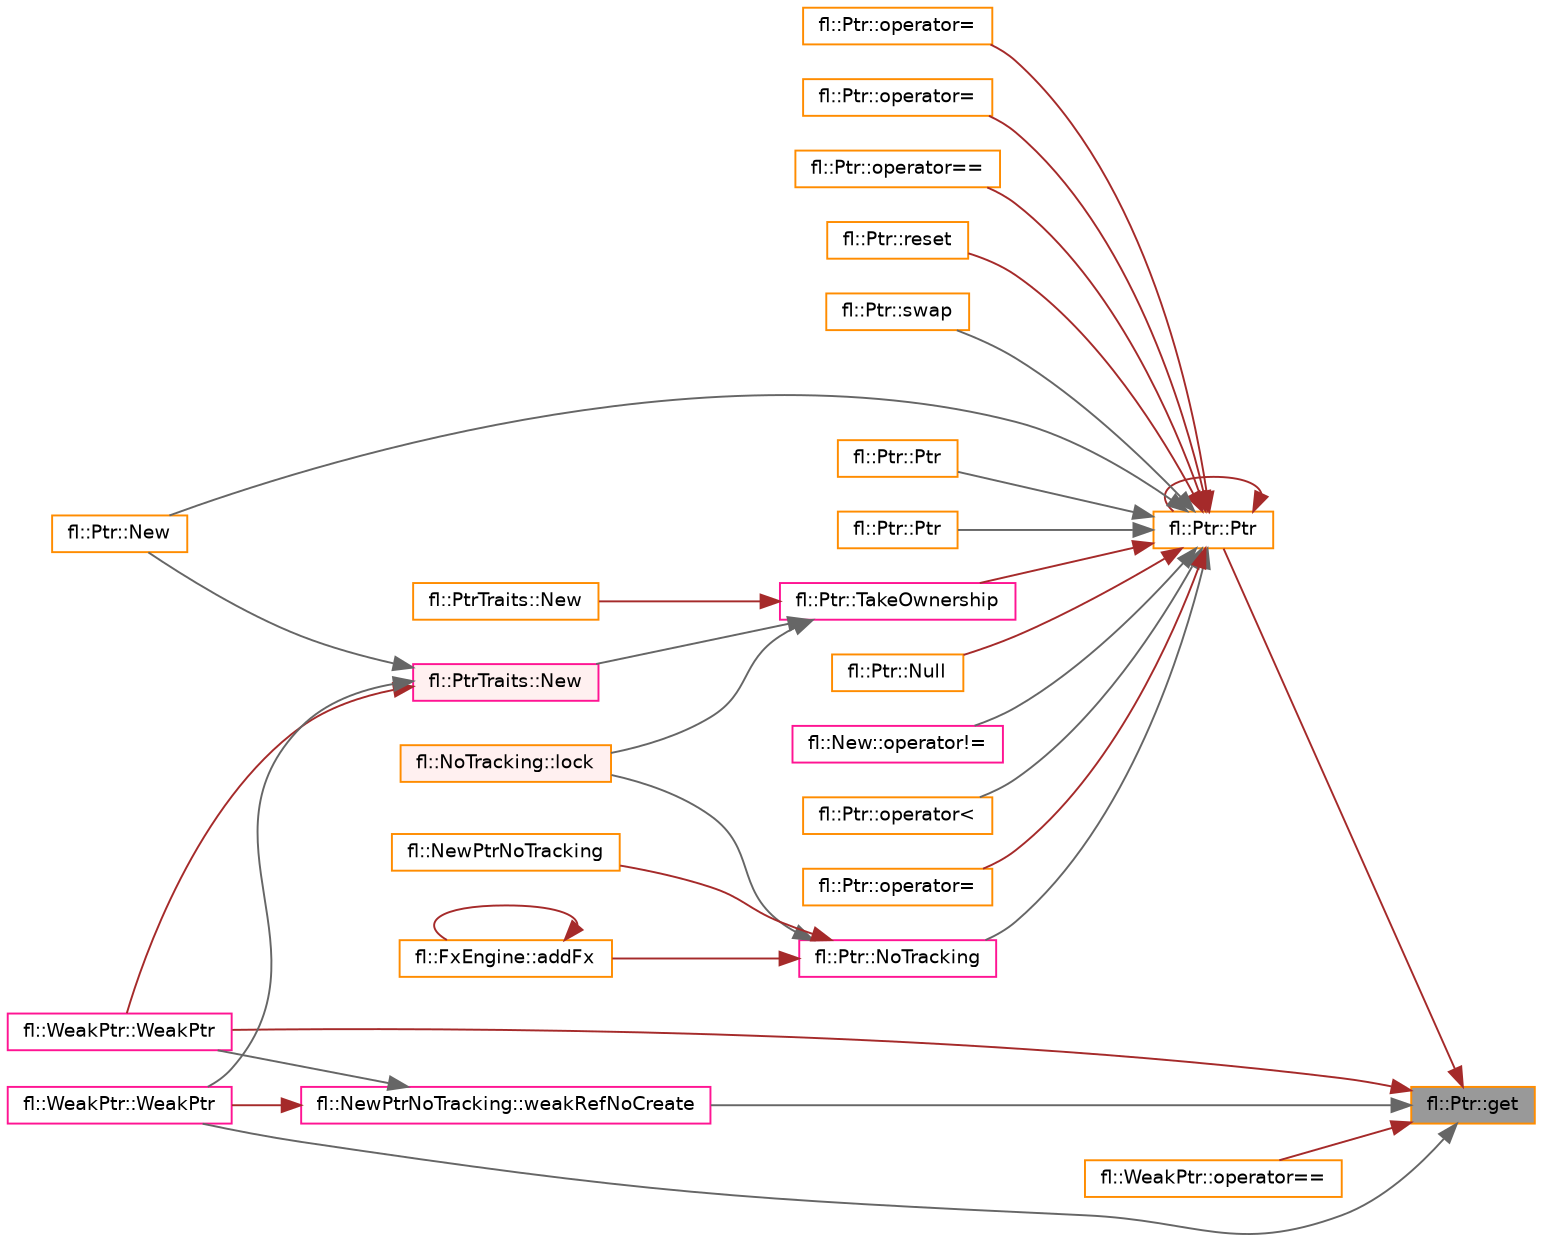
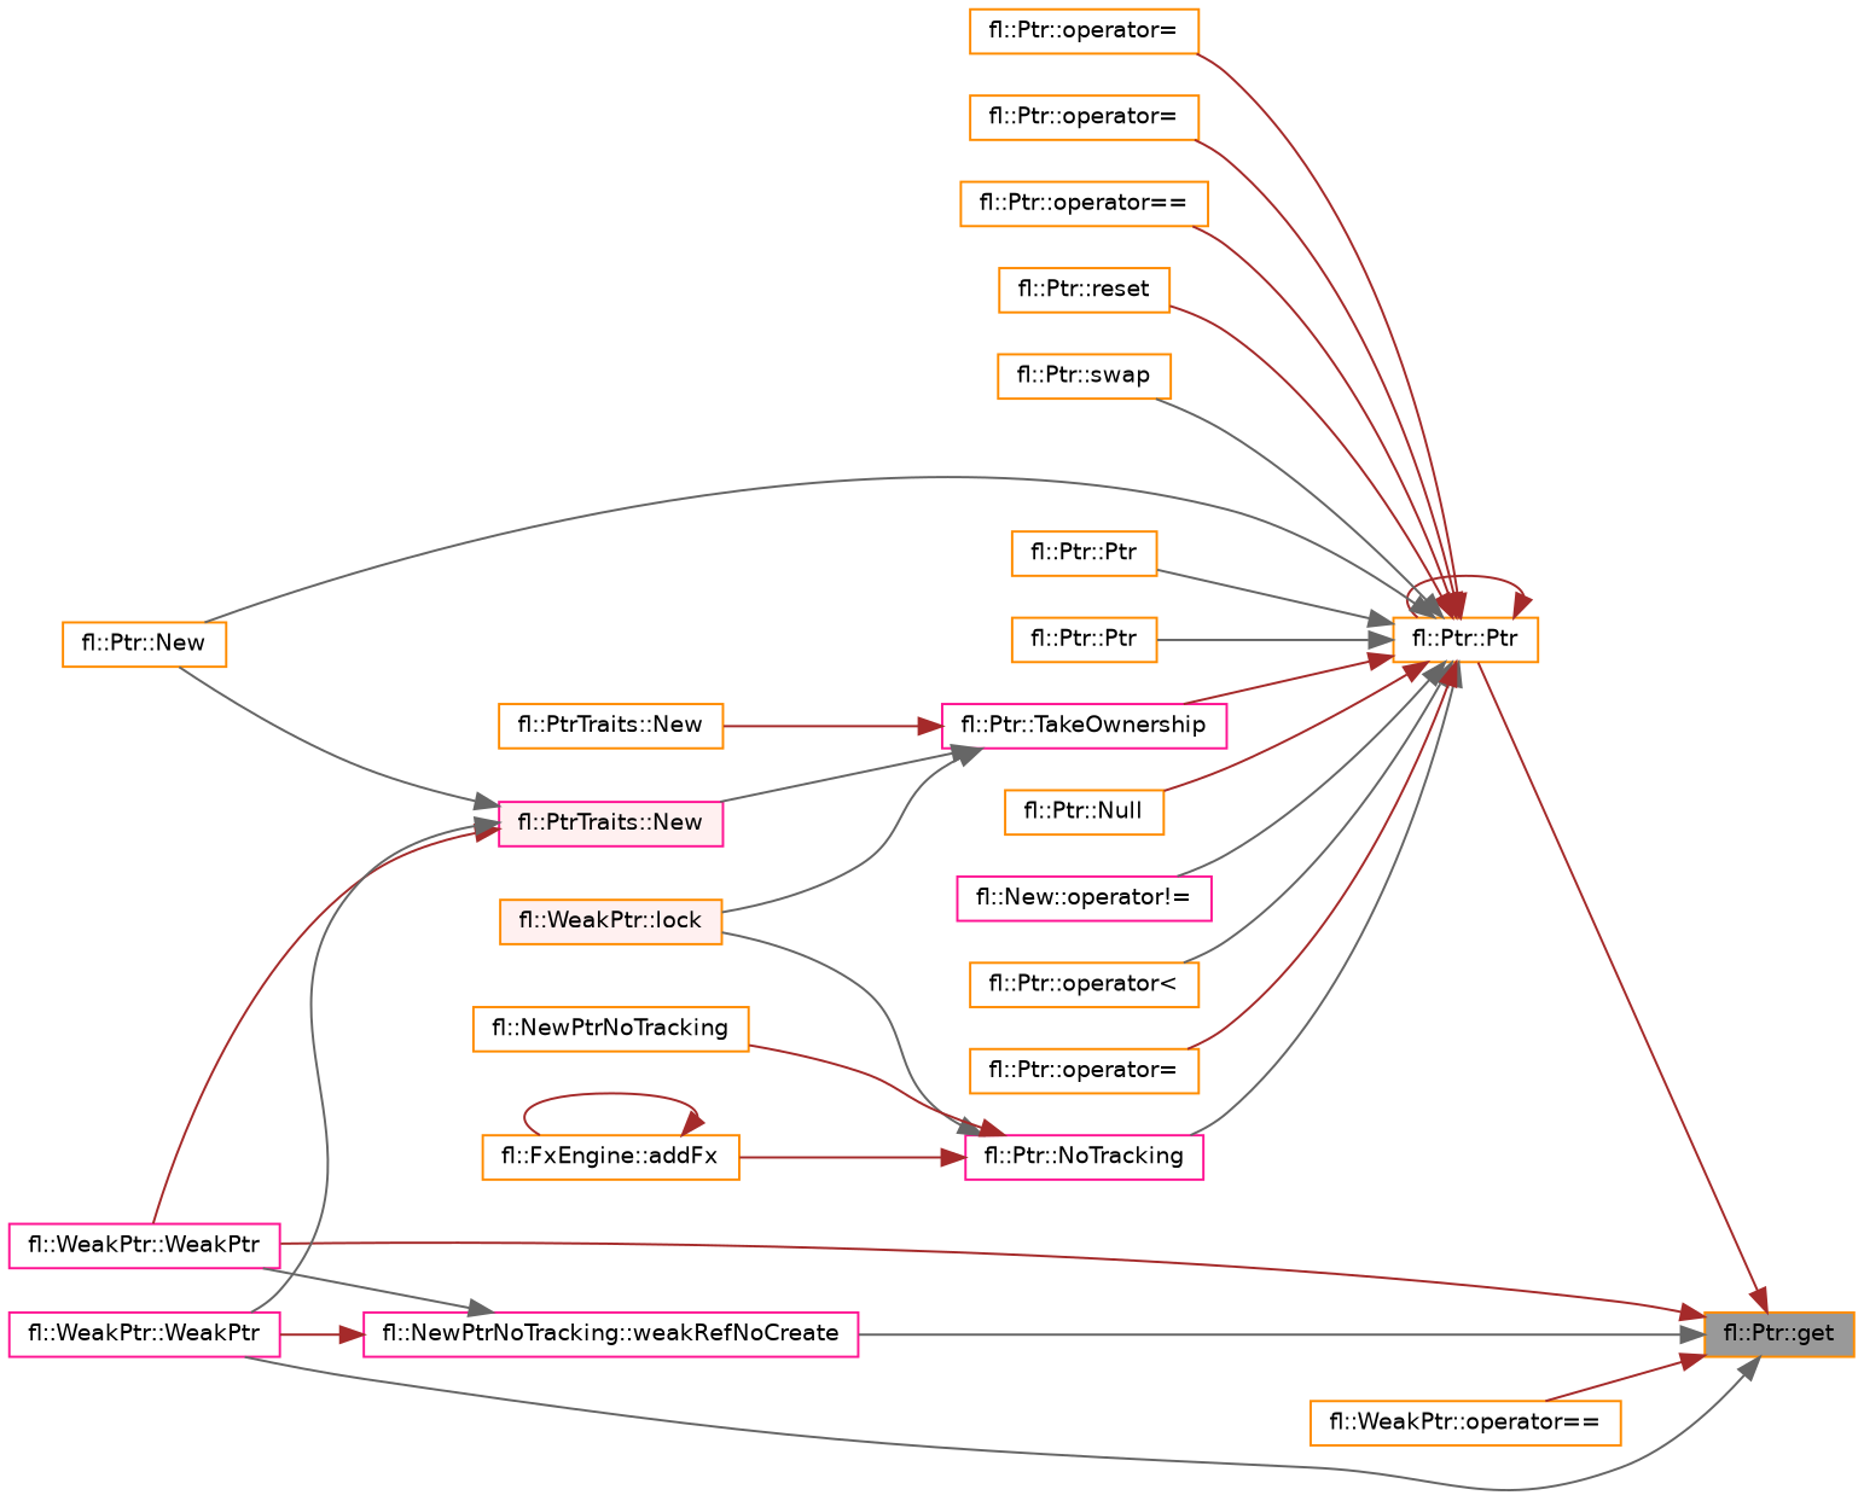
  digraph {
    rankdir=RL
    node [color=darkorange fillcolor=white fontname=Helvetica fontsize=10 shape=box style=filled]
    edge [color=brown dir=back fontname=Helvetica fontsize=10 labelfontname=Helvetica labelfontsize=10 style=solid]
    n1 [fillcolor=grey60 fontcolor=black height=0.2 label="fl::Ptr::get" width=0.4]
    n2 [height=0.2 label="fl::Ptr::Ptr" width=0.4]
    n3 [color=deeppink height=0.2 label="fl::WeakPtr::WeakPtr" width=0.4]
    n4 [color=deeppink height=0.2 label="fl::WeakPtr::WeakPtr" width=0.4]
    n5 [height=0.2 label="fl::WeakPtr::operator==" width=0.4]
    n6 [color=deeppink height=0.2 label="fl::NewPtrNoTracking::weakRefNoCreate" width=0.4]
    n7 [height=0.2 label="fl::Ptr::Ptr" width=0.4]
    n8 [height=0.2 label="fl::Ptr::Ptr" width=0.4]
    n9 [height=0.2 label="fl::Ptr::New" width=0.4]
    n10 [color=deeppink height=0.2 label="fl::Ptr::NoTracking" width=0.4]
    n11 [height=0.2 label="fl::Ptr::Null" width=0.4]
    n12 [color=deeppink height=0.2 label="fl::New::operator!=" width=0.4]
    n13 [height=0.2 label="fl::Ptr::operator\<" width=0.4]
    n14 [height=0.2 label="fl::Ptr::operator=" width=0.4]
    n15 [height=0.2 label="fl::Ptr::operator=" width=0.4]
    n16 [height=0.2 label="fl::Ptr::operator=" width=0.4]
    n17 [height=0.2 label="fl::Ptr::operator==" width=0.4]
    n18 [height=0.2 label="fl::Ptr::reset" width=0.4]
    n19 [height=0.2 label="fl::Ptr::swap" width=0.4]
    n20 [color=deeppink height=0.2 label="fl::Ptr::TakeOwnership" width=0.4]
    n21 [height=0.2 label="fl::FxEngine::addFx" width=0.4]
-   n22 [fillcolor="#FFF0F0" height=0.2 label="fl::NoTracking::lock" width=0.4]
+   n22 [fillcolor="#FFF0F0" height=0.2 label="fl::WeakPtr::lock" width=0.4]
    n23 [height=0.2 label="fl::NewPtrNoTracking" width=0.4]
    n24 [color=deeppink fillcolor="#FFF0F0" height=0.2 label="fl::PtrTraits::New" width=0.4]
    n25 [height=0.2 label="fl::PtrTraits::New" width=0.4]
    n1 -> n2
    n1 -> n3
    n1 -> n4 [color=gray40]
    n1 -> n5
    n1 -> n6 [color=gray40]
    n2 -> n2
    n2 -> n7 [color=gray40]
    n2 -> n8 [color=gray40]
    n2 -> n9 [color=gray40]
    n2 -> n10 [color=gray40]
    n2 -> n11
    n2 -> n12 [color=gray40]
    n2 -> n13 [color=gray40]
    n2 -> n14
    n2 -> n15
    n2 -> n16
    n2 -> n17
    n2 -> n18
    n2 -> n19 [color=gray40]
    n2 -> n20
    n6 -> n3 [color=gray40]
    n6 -> n4
    n10 -> n21
    n10 -> n22 [color=gray40]
    n10 -> n23
    n20 -> n22 [color=gray40]
    n20 -> n24 [color=gray40]
    n20 -> n25
    n21 -> n21
    n24 -> n3
    n24 -> n4 [color=gray40]
    n24 -> n9 [color=gray40]
  }
